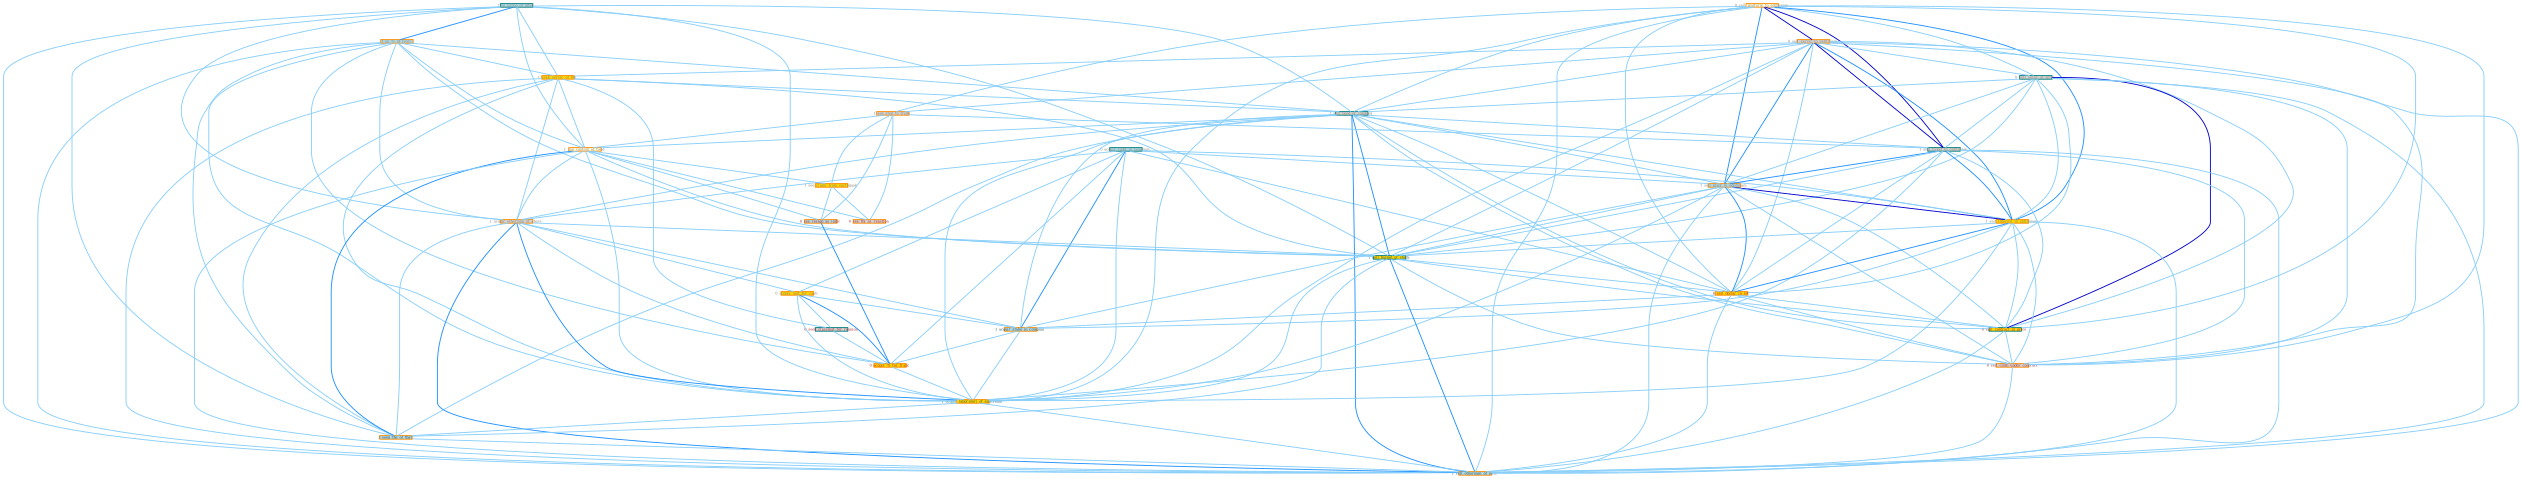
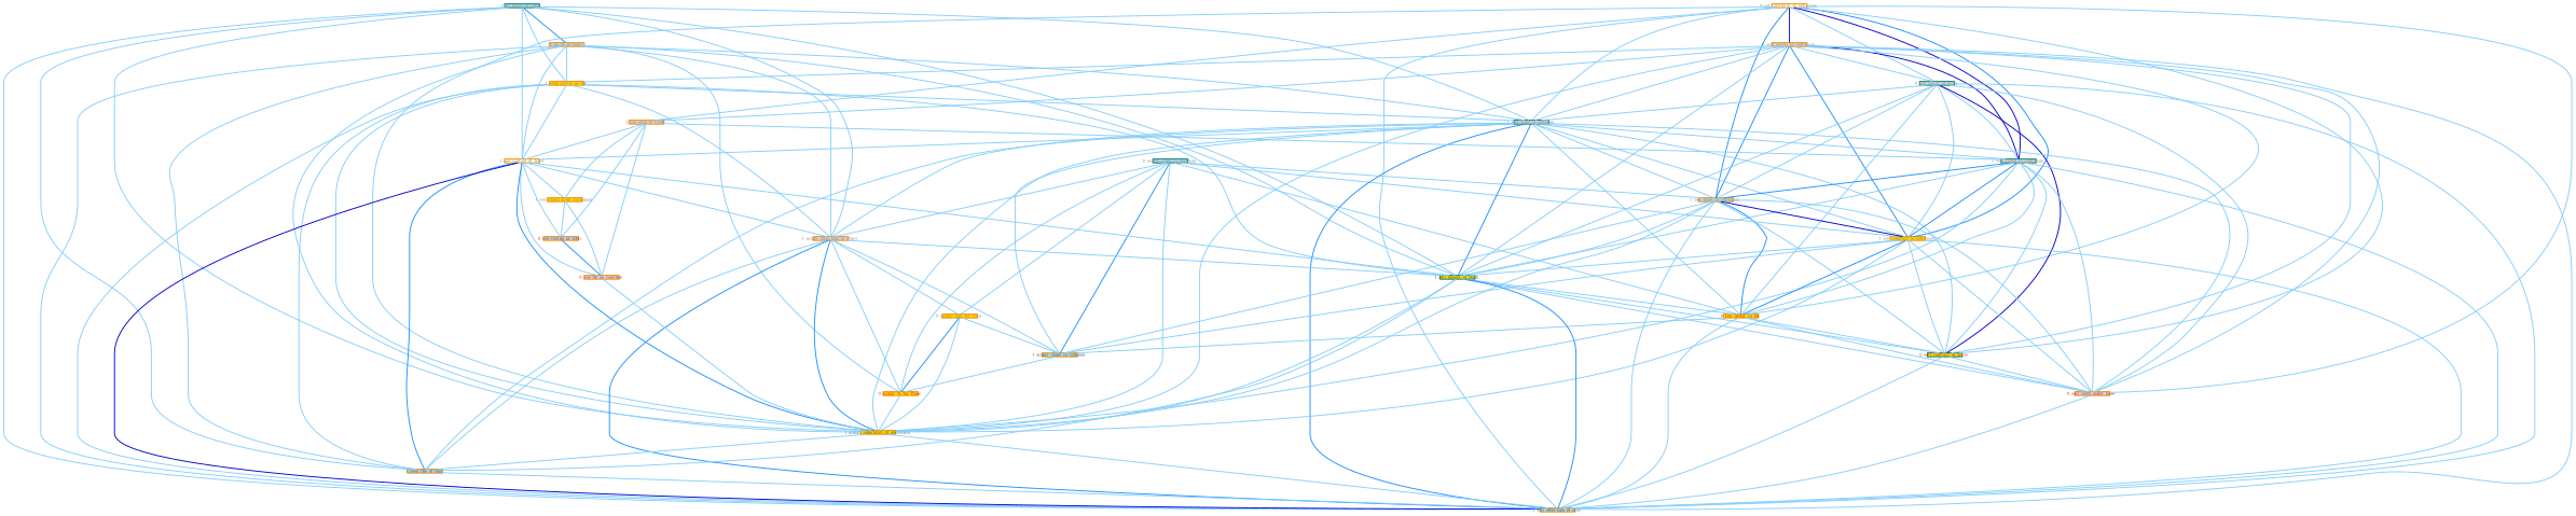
  graph {
    node [color=darkorange fillcolor=lightgrey fixedsize=true fontcolor="#8b7d6b" fontsize=4 shape=polygon style=filled]
    edge [color="#87cefa" w=1]
    "1_us_proce_of_offer " [color=teal fillcolor=lightblue height=.06 width=.5]
    "1_us_%_of_ivori " [fillcolor=lightblue height=.06 width=.5]
    "0_sell_platform_to_entitynam " [fillcolor=lightyellow height=.06 width=.5]
    "0_sell_servic_to_entitynam " [height=.06 width=.5]
    "1_seek_servic_of_the " [fillcolor=gold height=.06 width=.5]
    "0_sell_secur_at_price " [color=teal height=.06 width=.5]
    "0_acquir_right_in_yearnum " [color=teal fillcolor=lightblue height=.06 width=.5]
    "1_sell_bond_of_compani " [color=teal height=.06 width=.5]
    "1_see_step_to_trade " [height=.06 width=.5]
    "1_sell_ticket_to_entitynam " [color=teal height=.06 width=.5]
    "1_see_content_of_field " [fillcolor=lightyellow height=.06 width=.5]
    "1_acquir_othernum_of_share " [height=.06 width=.5]
    "1_see_claim_from_earthquak " [fillcolor=gold height=.06 width=.5]
    "1_sell_plant_in_entitynam " [fillcolor=lightblue height=.06 width=.5]
    "1_sell_interest_in_entitynam " [fillcolor=gold height=.06 width=.5]
    "0_acquir_unit_for_cash " [fillcolor=gold height=.06 width=.5]
-   "0_seek_classmat_for_reunion " [color=teal fontcolor="#b22222" height=.06 width=.5]
    "0_sell_dollar_in_lot " [fillcolor=gold fontcolor="#b22222" height=.06 width=.5]
    "0_see_resign_as_indic " [fillcolor=lightblue fontcolor="#b22222" height=.06 width=.5]
    "0_acquir_%_for_franc " [fillcolor=gold fontcolor="#b22222" height=.06 width=.5]
    "0_sell_contract_at_price " [color=teal fillcolor=gold fontcolor="#b22222" height=.06 width=.5]
-   "0_sell_cloth_under_label " [fontcolor="#b22222" height=.06 width=.5 label="0_sell_cloth_under_contract"]
+   "0_sell_cloth_under_label " [fontcolor="#b22222" height=.06 width=.5]
    "0_see_thi_as_reaction " [fontcolor="#b22222" height=.06 width=.5]
    "1_sell_basket_of_stock " [color=teal fillcolor=gold fontcolor="#2f4f4f" height=.06 width=.5]
    "1_acquir_laboratori_of_entitynam " [fillcolor=gold fontcolor="#2f4f4f" height=.06 width=.5]
    "1_seen_the_of_that " [fillcolor=lightblue fontcolor="#2f4f4f" height=.06 width=.5]
    "1_sell_othernum_of_offic " [fillcolor=lightblue fontcolor="#2f4f4f" height=.06 width=.5]
    "1_acquir_stake_in_compani " [fillcolor=lightblue fontcolor="#2f4f4f" height=.06 width=.5]
    subgraph sub_1 {
      "1_us_proce_of_offer "
      "1_us_%_of_ivori "
      "0_sell_platform_to_entitynam "
      "0_sell_servic_to_entitynam "
      "1_seek_servic_of_the "
      "0_sell_secur_at_price "
      "0_acquir_right_in_yearnum "
      "1_sell_bond_of_compani "
      "1_see_step_to_trade "
      "1_sell_ticket_to_entitynam "
      "1_see_content_of_field "
      "1_acquir_othernum_of_share "
      "1_see_claim_from_earthquak "
      "1_sell_plant_in_entitynam "
      "1_sell_interest_in_entitynam "
      "0_acquir_unit_for_cash "
    }
    subgraph sub_2 {
-     "0_seek_classmat_for_reunion "
      "0_sell_dollar_in_lot "
      "0_see_resign_as_indic "
      "0_acquir_%_for_franc "
      "0_sell_contract_at_price "
      "0_sell_cloth_under_label "
      "0_see_thi_as_reaction "
    }
    "1_us_proce_of_offer " -- "1_us_%_of_ivori " [color="#1e90ff" w=2]
    "1_us_proce_of_offer " -- "1_seek_servic_of_the "
    "1_us_proce_of_offer " -- "1_sell_bond_of_compani "
    "1_us_proce_of_offer " -- "1_see_content_of_field "
    "1_us_proce_of_offer " -- "1_acquir_othernum_of_share "
    "1_us_proce_of_offer " -- "1_sell_basket_of_stock "
    "1_us_proce_of_offer " -- "1_acquir_laboratori_of_entitynam "
    "1_us_proce_of_offer " -- "1_seen_the_of_that "
    "1_us_proce_of_offer " -- "1_sell_othernum_of_offic "
    "1_us_%_of_ivori " -- "1_seek_servic_of_the "
    "1_us_%_of_ivori " -- "1_sell_bond_of_compani "
    "1_us_%_of_ivori " -- "1_see_content_of_field "
    "1_us_%_of_ivori " -- "1_acquir_othernum_of_share "
    "1_us_%_of_ivori " -- "0_acquir_%_for_franc "
    "1_us_%_of_ivori " -- "1_sell_basket_of_stock "
    "1_us_%_of_ivori " -- "1_acquir_laboratori_of_entitynam "
    "1_us_%_of_ivori " -- "1_seen_the_of_that "
    "1_us_%_of_ivori " -- "1_sell_othernum_of_offic "
    "0_sell_platform_to_entitynam " -- "0_sell_servic_to_entitynam " [color="#0000cd" w=3]
    "0_sell_platform_to_entitynam " -- "0_sell_secur_at_price "
    "0_sell_platform_to_entitynam " -- "1_sell_bond_of_compani "
    "0_sell_platform_to_entitynam " -- "1_see_step_to_trade "
    "0_sell_platform_to_entitynam " -- "1_sell_ticket_to_entitynam " [color="#0000cd" w=3]
    "0_sell_platform_to_entitynam " -- "1_sell_plant_in_entitynam " [color="#1e90ff" w=2]
    "0_sell_platform_to_entitynam " -- "1_sell_interest_in_entitynam " [color="#1e90ff" w=2]
-   "0_sell_platform_to_entitynam " -- "0_sell_dollar_in_lot "
    "0_sell_platform_to_entitynam " -- "0_sell_contract_at_price "
    "0_sell_platform_to_entitynam " -- "0_sell_cloth_under_label "
    "0_sell_platform_to_entitynam " -- "1_acquir_laboratori_of_entitynam "
    "0_sell_platform_to_entitynam " -- "1_sell_othernum_of_offic "
    "0_sell_servic_to_entitynam " -- "1_seek_servic_of_the "
    "0_sell_servic_to_entitynam " -- "0_sell_secur_at_price "
    "0_sell_servic_to_entitynam " -- "1_sell_bond_of_compani "
    "0_sell_servic_to_entitynam " -- "1_see_step_to_trade "
    "0_sell_servic_to_entitynam " -- "1_sell_ticket_to_entitynam " [color="#0000cd" w=3]
    "0_sell_servic_to_entitynam " -- "1_sell_plant_in_entitynam " [color="#1e90ff" w=2]
    "0_sell_servic_to_entitynam " -- "1_sell_interest_in_entitynam " [color="#1e90ff" w=2]
    "0_sell_servic_to_entitynam " -- "0_sell_dollar_in_lot "
    "0_sell_servic_to_entitynam " -- "0_sell_contract_at_price "
    "0_sell_servic_to_entitynam " -- "0_sell_cloth_under_label "
    "0_sell_servic_to_entitynam " -- "1_sell_basket_of_stock "
    "0_sell_servic_to_entitynam " -- "1_acquir_laboratori_of_entitynam "
    "0_sell_servic_to_entitynam " -- "1_sell_othernum_of_offic "
    "1_seek_servic_of_the " -- "1_sell_bond_of_compani "
    "1_seek_servic_of_the " -- "1_see_content_of_field "
    "1_seek_servic_of_the " -- "1_acquir_othernum_of_share "
-   "1_seek_servic_of_the " -- "0_seek_classmat_for_reunion "
    "1_seek_servic_of_the " -- "1_sell_basket_of_stock "
    "1_seek_servic_of_the " -- "1_acquir_laboratori_of_entitynam "
    "1_seek_servic_of_the " -- "1_seen_the_of_that "
    "1_seek_servic_of_the " -- "1_sell_othernum_of_offic "
    "0_sell_secur_at_price " -- "1_sell_bond_of_compani "
    "0_sell_secur_at_price " -- "1_sell_ticket_to_entitynam "
    "0_sell_secur_at_price " -- "1_sell_plant_in_entitynam "
    "0_sell_secur_at_price " -- "1_sell_interest_in_entitynam "
    "0_sell_secur_at_price " -- "0_sell_dollar_in_lot "
    "0_sell_secur_at_price " -- "0_sell_contract_at_price " [color="#0000cd" w=3]
    "0_sell_secur_at_price " -- "0_sell_cloth_under_label "
    "0_sell_secur_at_price " -- "1_sell_basket_of_stock "
    "0_sell_secur_at_price " -- "1_sell_othernum_of_offic "
    "0_acquir_right_in_yearnum " -- "1_acquir_othernum_of_share "
    "0_acquir_right_in_yearnum " -- "1_sell_plant_in_entitynam "
    "0_acquir_right_in_yearnum " -- "1_sell_interest_in_entitynam "
    "0_acquir_right_in_yearnum " -- "0_acquir_unit_for_cash "
    "0_acquir_right_in_yearnum " -- "0_sell_dollar_in_lot "
    "0_acquir_right_in_yearnum " -- "0_acquir_%_for_franc "
    "0_acquir_right_in_yearnum " -- "1_acquir_laboratori_of_entitynam "
    "0_acquir_right_in_yearnum " -- "1_acquir_stake_in_compani " [color="#1e90ff" w=2]
    "1_sell_bond_of_compani " -- "1_sell_ticket_to_entitynam "
    "1_sell_bond_of_compani " -- "1_see_content_of_field "
    "1_sell_bond_of_compani " -- "1_acquir_othernum_of_share "
    "1_sell_bond_of_compani " -- "1_sell_plant_in_entitynam "
    "1_sell_bond_of_compani " -- "1_sell_interest_in_entitynam "
    "1_sell_bond_of_compani " -- "0_sell_dollar_in_lot "
    "1_sell_bond_of_compani " -- "0_sell_contract_at_price "
    "1_sell_bond_of_compani " -- "0_sell_cloth_under_label "
    "1_sell_bond_of_compani " -- "1_sell_basket_of_stock " [color="#1e90ff" w=2]
    "1_sell_bond_of_compani " -- "1_acquir_laboratori_of_entitynam "
    "1_sell_bond_of_compani " -- "1_seen_the_of_that "
    "1_sell_bond_of_compani " -- "1_sell_othernum_of_offic " [color="#1e90ff" w=2]
    "1_sell_bond_of_compani " -- "1_acquir_stake_in_compani "
    "1_see_step_to_trade " -- "1_sell_ticket_to_entitynam "
    "1_see_step_to_trade " -- "1_see_content_of_field "
    "1_see_step_to_trade " -- "1_see_claim_from_earthquak "
    "1_see_step_to_trade " -- "0_see_resign_as_indic "
    "1_see_step_to_trade " -- "0_see_thi_as_reaction "
    "1_sell_ticket_to_entitynam " -- "1_sell_plant_in_entitynam " [color="#1e90ff" w=2]
    "1_sell_ticket_to_entitynam " -- "1_sell_interest_in_entitynam " [color="#1e90ff" w=2]
    "1_sell_ticket_to_entitynam " -- "0_sell_dollar_in_lot "
    "1_sell_ticket_to_entitynam " -- "0_sell_contract_at_price "
    "1_sell_ticket_to_entitynam " -- "0_sell_cloth_under_label "
    "1_sell_ticket_to_entitynam " -- "1_sell_basket_of_stock "
    "1_sell_ticket_to_entitynam " -- "1_acquir_laboratori_of_entitynam "
    "1_sell_ticket_to_entitynam " -- "1_sell_othernum_of_offic "
    "1_see_content_of_field " -- "1_acquir_othernum_of_share "
    "1_see_content_of_field " -- "1_see_claim_from_earthquak "
    "1_see_content_of_field " -- "0_see_resign_as_indic "
    "1_see_content_of_field " -- "0_see_thi_as_reaction "
    "1_see_content_of_field " -- "1_sell_basket_of_stock "
-   "1_see_content_of_field " -- "1_acquir_laboratori_of_entitynam "
+   "1_see_content_of_field " -- "1_acquir_laboratori_of_entitynam " [color="#1e90ff"]
    "1_see_content_of_field " -- "1_seen_the_of_that " [color="#1e90ff"]
-   "1_see_content_of_field " -- "1_sell_othernum_of_offic "
+   "1_see_content_of_field " -- "1_sell_othernum_of_offic " [color="#0000cd"]
    "1_acquir_othernum_of_share " -- "0_acquir_unit_for_cash "
    "1_acquir_othernum_of_share " -- "0_acquir_%_for_franc "
    "1_acquir_othernum_of_share " -- "1_sell_basket_of_stock "
    "1_acquir_othernum_of_share " -- "1_acquir_laboratori_of_entitynam " [color="#1e90ff" w=2]
    "1_acquir_othernum_of_share " -- "1_seen_the_of_that "
    "1_acquir_othernum_of_share " -- "1_sell_othernum_of_offic " [color="#1e90ff" w=2]
    "1_acquir_othernum_of_share " -- "1_acquir_stake_in_compani "
    "1_see_claim_from_earthquak " -- "0_see_resign_as_indic "
    "1_see_claim_from_earthquak " -- "0_see_thi_as_reaction "
    "1_sell_plant_in_entitynam " -- "1_sell_interest_in_entitynam " [color="#0000cd" w=3]
    "1_sell_plant_in_entitynam " -- "0_sell_dollar_in_lot " [color="#1e90ff" w=2]
    "1_sell_plant_in_entitynam " -- "0_sell_contract_at_price "
    "1_sell_plant_in_entitynam " -- "0_sell_cloth_under_label "
    "1_sell_plant_in_entitynam " -- "1_sell_basket_of_stock "
    "1_sell_plant_in_entitynam " -- "1_acquir_laboratori_of_entitynam "
    "1_sell_plant_in_entitynam " -- "1_sell_othernum_of_offic "
    "1_sell_plant_in_entitynam " -- "1_acquir_stake_in_compani "
    "1_sell_interest_in_entitynam " -- "0_sell_dollar_in_lot " [color="#1e90ff" w=2]
    "1_sell_interest_in_entitynam " -- "0_sell_contract_at_price "
    "1_sell_interest_in_entitynam " -- "0_sell_cloth_under_label "
    "1_sell_interest_in_entitynam " -- "1_sell_basket_of_stock "
    "1_sell_interest_in_entitynam " -- "1_acquir_laboratori_of_entitynam "
    "1_sell_interest_in_entitynam " -- "1_sell_othernum_of_offic "
    "1_sell_interest_in_entitynam " -- "1_acquir_stake_in_compani "
-   "0_acquir_unit_for_cash " -- "0_seek_classmat_for_reunion "
    "0_acquir_unit_for_cash " -- "0_acquir_%_for_franc " [color="#1e90ff" w=2]
    "0_acquir_unit_for_cash " -- "1_acquir_laboratori_of_entitynam "
    "0_acquir_unit_for_cash " -- "1_acquir_stake_in_compani "
-   "0_seek_classmat_for_reunion " -- "0_acquir_%_for_franc "
    "0_sell_dollar_in_lot " -- "0_sell_contract_at_price "
    "0_sell_dollar_in_lot " -- "0_sell_cloth_under_label "
    "0_sell_dollar_in_lot " -- "1_sell_othernum_of_offic "
    "0_sell_dollar_in_lot " -- "1_acquir_stake_in_compani "
-   "0_see_resign_as_indic " -- "0_acquir_%_for_franc " [color="#1e90ff" w=2]
+   "0_see_resign_as_indic " -- "0_see_thi_as_reaction " [color="#1e90ff" w=2]
    "0_acquir_%_for_franc " -- "1_acquir_laboratori_of_entitynam "
    "0_sell_contract_at_price " -- "0_sell_cloth_under_label "
    "0_sell_contract_at_price " -- "1_sell_othernum_of_offic "
    "0_sell_cloth_under_label " -- "1_sell_othernum_of_offic "
    "1_sell_basket_of_stock " -- "0_sell_dollar_in_lot "
    "1_sell_basket_of_stock " -- "0_sell_contract_at_price "
    "1_sell_basket_of_stock " -- "0_sell_cloth_under_label "
    "1_sell_basket_of_stock " -- "1_acquir_laboratori_of_entitynam "
    "1_sell_basket_of_stock " -- "1_seen_the_of_that "
    "1_sell_basket_of_stock " -- "1_sell_othernum_of_offic " [color="#1e90ff" w=2]
    "1_acquir_laboratori_of_entitynam " -- "1_seen_the_of_that "
    "1_acquir_laboratori_of_entitynam " -- "1_sell_othernum_of_offic "
    "1_seen_the_of_that " -- "1_sell_othernum_of_offic "
    "1_acquir_stake_in_compani " -- "0_acquir_%_for_franc "
-   "1_acquir_stake_in_compani " -- "1_acquir_laboratori_of_entitynam "
+   "0_see_thi_as_reaction " -- "1_acquir_laboratori_of_entitynam "
  }
